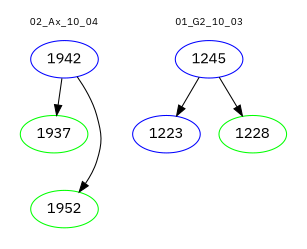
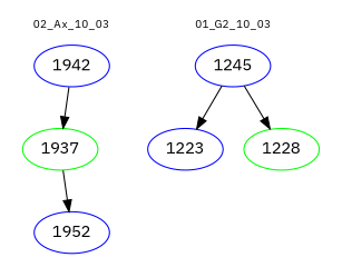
  digraph {
    fontname="IBM Plex Sans"
    node [color=blue fontname="IBM Plex Sans"]
    edge [color=black fontname="IBM Plex Sans"]
    n1 [label=1942]
    n2 [color=green label=1937]
-   n3 [color=green label=1952]
+   n3 [label=1952]
    n4 [label=1245]
    n5 [label=1223]
    n6 [color=green label=1228]
    subgraph cluster_1 {
      color=white
      fontsize=10
-     label="02_Ax_10_04"
+     label="02_Ax_10_03"
      n1
      n2
      n3
    }
    subgraph cluster_2 {
      color=white
      fontsize=10
      label="01_G2_10_03"
      n4
      n5
      n6
    }
    n1 -> n2
-   n1 -> n3
+   n2 -> n3
    n4 -> n5
    n4 -> n6
  }
